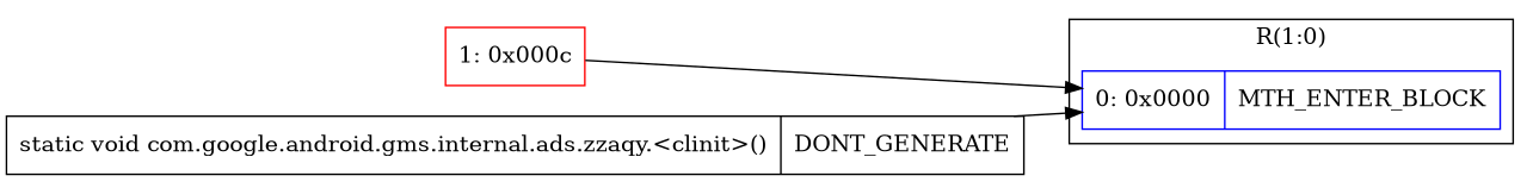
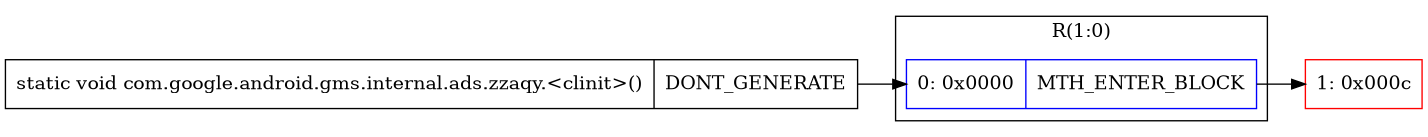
  digraph {
    rankdir=LR
    node [shape=record]
    n1 [color=blue label="{0\:\ 0x0000|MTH_ENTER_BLOCK\l}"]
    n2 [color=red label="{1\:\ 0x000c}"]
    n3 [label="{static void com.google.android.gms.internal.ads.zzaqy.\<clinit\>()  | DONT_GENERATE\l}"]
    subgraph cluster_1 {
      label="R(1:0)"
      n1
    }
-   n2 -> n1
+   n1 -> n2
    n3 -> n1
  }
